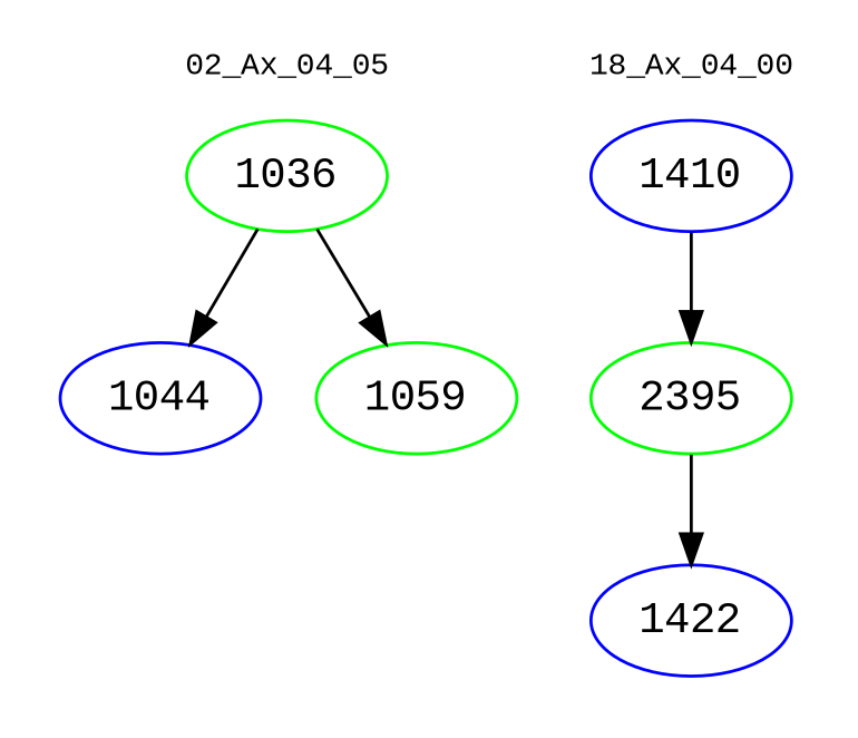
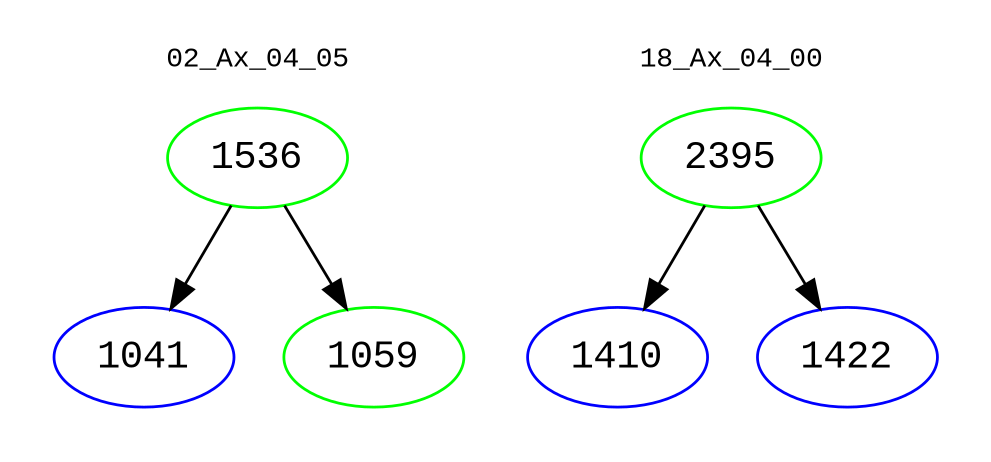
  digraph {
    fontname="Liberation Mono"
    node [color=green fontname="Liberation Mono"]
    edge [color=black fontname="Liberation Mono"]
-   n1 [label=1036]
-   n2 [color=blue label=1044]
+   n1 [label=1536]
+   n2 [color=blue label=1041]
    n3 [label=1059]
    n4 [label=2395]
    n5 [color=blue label=1410]
    n6 [color=blue label=1422]
    subgraph cluster_1 {
      color=white
      fontsize=10
      label="02_Ax_04_05"
      n1
      n2
      n3
    }
    subgraph cluster_2 {
      color=white
      fontsize=10
      label="18_Ax_04_00"
      n4
      n5
      n6
    }
    n1 -> n2
    n1 -> n3
-   n5 -> n4
+   n4 -> n5
    n4 -> n6
  }
